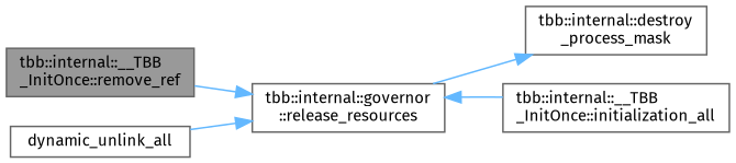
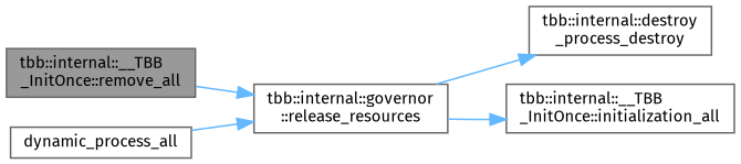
  digraph {
    fontname="Fira Sans"
    rankdir=LR
    node [color=grey40 fillcolor=white fontname="Fira Sans" fontsize=10 shape=box style=filled]
    edge [color=steelblue1 fontname="Fira Sans" fontsize=10 labelfontname=Helvetica labelfontsize=10 style=solid]
-   n1 [color=gray40 fillcolor=grey60 fontcolor=black height=0.2 label="tbb::internal::__TBB\l_InitOnce::remove_ref" width=0.4]
+   n1 [color=gray40 fillcolor=grey60 fontcolor=black height=0.2 label="tbb::internal::__TBB\l_InitOnce::remove_all" width=0.4]
    n2 [height=0.2 label="tbb::internal::governor\l::release_resources" width=0.4]
-   n3 [height=0.2 label="tbb::internal::destroy\l_process_mask" width=0.4]
+   n3 [height=0.2 label="tbb::internal::destroy\l_process_destroy" width=0.4]
    n4 [height=0.2 label="tbb::internal::__TBB\l_InitOnce::initialization_all" width=0.4]
-   n5 [height=0.2 label=dynamic_unlink_all width=0.4]
+   n5 [height=0.2 label=dynamic_process_all width=0.4]
    n1 -> n2
    n2 -> n3
-   n4 -> n2
+   n2 -> n4
    n5 -> n2
  }
